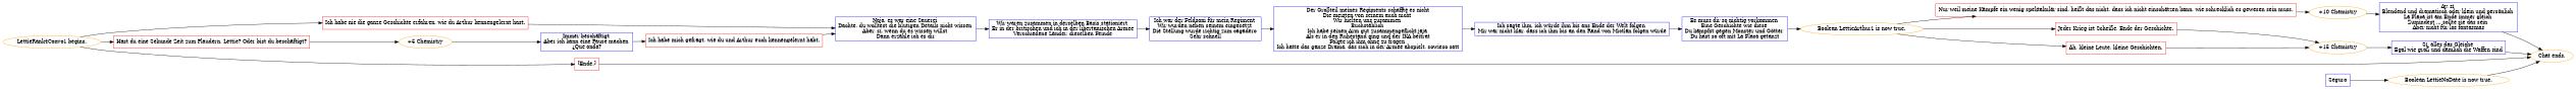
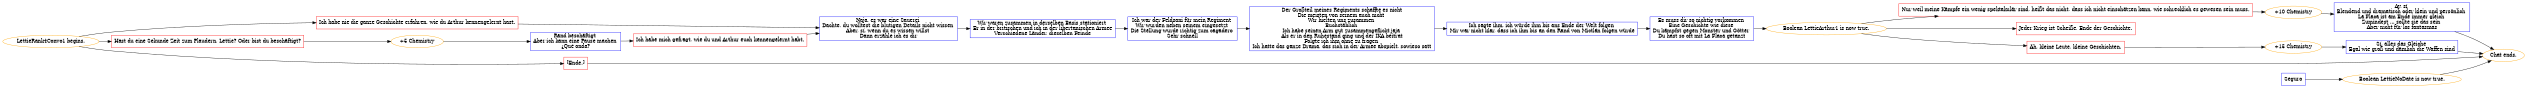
  digraph {
    rankdir=LR
    node [color=blue shape=box]
    "LettieRank4Convo1 begins." [color=orange shape=""]
    n2 [color=red label="Ich habe nie die ganze Geschichte erfahren, wie du Arthur kennengelernt hast."]
    n3 [color=red label="Hast du eine Sekunde Zeit zum Plaudern, Lettie? Oder bist du beschäftigt?"]
    n4 [color=red label="[Ende.]"]
    n5 [label="Naja, es war eine Sauerei \nDachte, du wolltest die blutigen Details nicht wissen \nAber, sí, wenn du es wissen willst \nDann erzähle ich es dir"]
    n6 [color=orange label="+5 Chemistry" shape=""]
    "Chat ends." [color=orange shape=""]
    n8 [label="Wir waren zusammen in derselben Basis stationiert \nEr in der britischen und ich in der libertanischen Armee\nVerschiedene Länder, dieselben Feinde"]
-   n9 [label="Immer beschäftigt \nAber ich kann eine Pause machen \n¿Qué onda?"]
+   n9 [label="Rand beschäftigt \nAber ich kann eine Pause machen \n¿Qué onda?"]
    n10 [label="Ich war der Feldsani für mein Regiment \nWir wurden neben seinem eingesetzt \nDie Stellung wurde richtig zum cagadero \nSehr schnell"]
    n11 [color=red label="Ich habe mich gefragt, wie du und Arthur euch kennengelernt habt."]
    n12 [label="Der Großteil meines Regiments schaffte es nicht\nDie meisten von seinem auch nicht \nWir hielten uns zusammen \nBuchstäblich \nIch habe seinen Arm gut zusammengeflickt jaja \nAls er in den Ruhestand ging und der IKA beitrat\nFolgte ich ihm ohne zu fragen \nIch hatte das ganze Drama, das sich in der Armee abspielt, sowieso satt"]
    n13 [label="Ich sagte ihm, ich würde ihm bis ans Ende der Welt folgen \nMir war nicht klar, dass ich ihm bis an den Rand von Mictlán folgen würde"]
    n14 [label="Es muss dir so nichtig vorkommen \nEine Geschichte wie diese \nDu kämpfst gegen Monster und Götter \nDu hast so oft mit La Flaca getanzt"]
    n15 [color=orange label="Boolean LettieArthur1 is now true." shape=""]
    n16 [color=red label="Nur weil meine Kämpfe ein wenig spektakulär sind, heißt das nicht, dass ich nicht einschätzen kann, wie schrecklich es gewesen sein muss."]
    n17 [color=red label="Jeder Krieg ist Scheiße, Ende der Geschichte."]
    n18 [color=red label="Äh, kleine Leute, kleine Geschichten."]
    n19 [color=orange label="+10 Chemistry" shape=""]
    n20 [color=orange label="+15 Chemistry" shape=""]
    n21 [label="Ay, sí \nBlendend und dramatisch oder klein und persönlich \nLa Flaca ist am Ende immer gleich \nZumindest ... sollte sie das sein \nAber nicht für los fantasmas"]
    n22 [label="Sí, alles das Gleiche \nEgal wie groß und dämlich die Waffen sind"]
    n23 [label=Seguro]
    n24 [color=orange label="Boolean LettieNoDate is now true." shape=""]
    "LettieRank4Convo1 begins." -> n2
    "LettieRank4Convo1 begins." -> n3
    "LettieRank4Convo1 begins." -> n4
    n2 -> n5
    n3 -> n6
    n4 -> "Chat ends."
    n5 -> n8
    n6 -> n9
    n8 -> n10
    n9 -> n11
    n10 -> n12
    n11 -> n5
    n12 -> n13
    n13 -> n14
    n14 -> n15
    n15 -> n16
    n15 -> n17
    n15 -> n18
    n16 -> n19
-   n17 -> n20
    n18 -> n20
    n19 -> n21
    n20 -> n22
    n21 -> "Chat ends."
    n22 -> "Chat ends."
    n23 -> n24
    n24 -> "Chat ends."
  }
